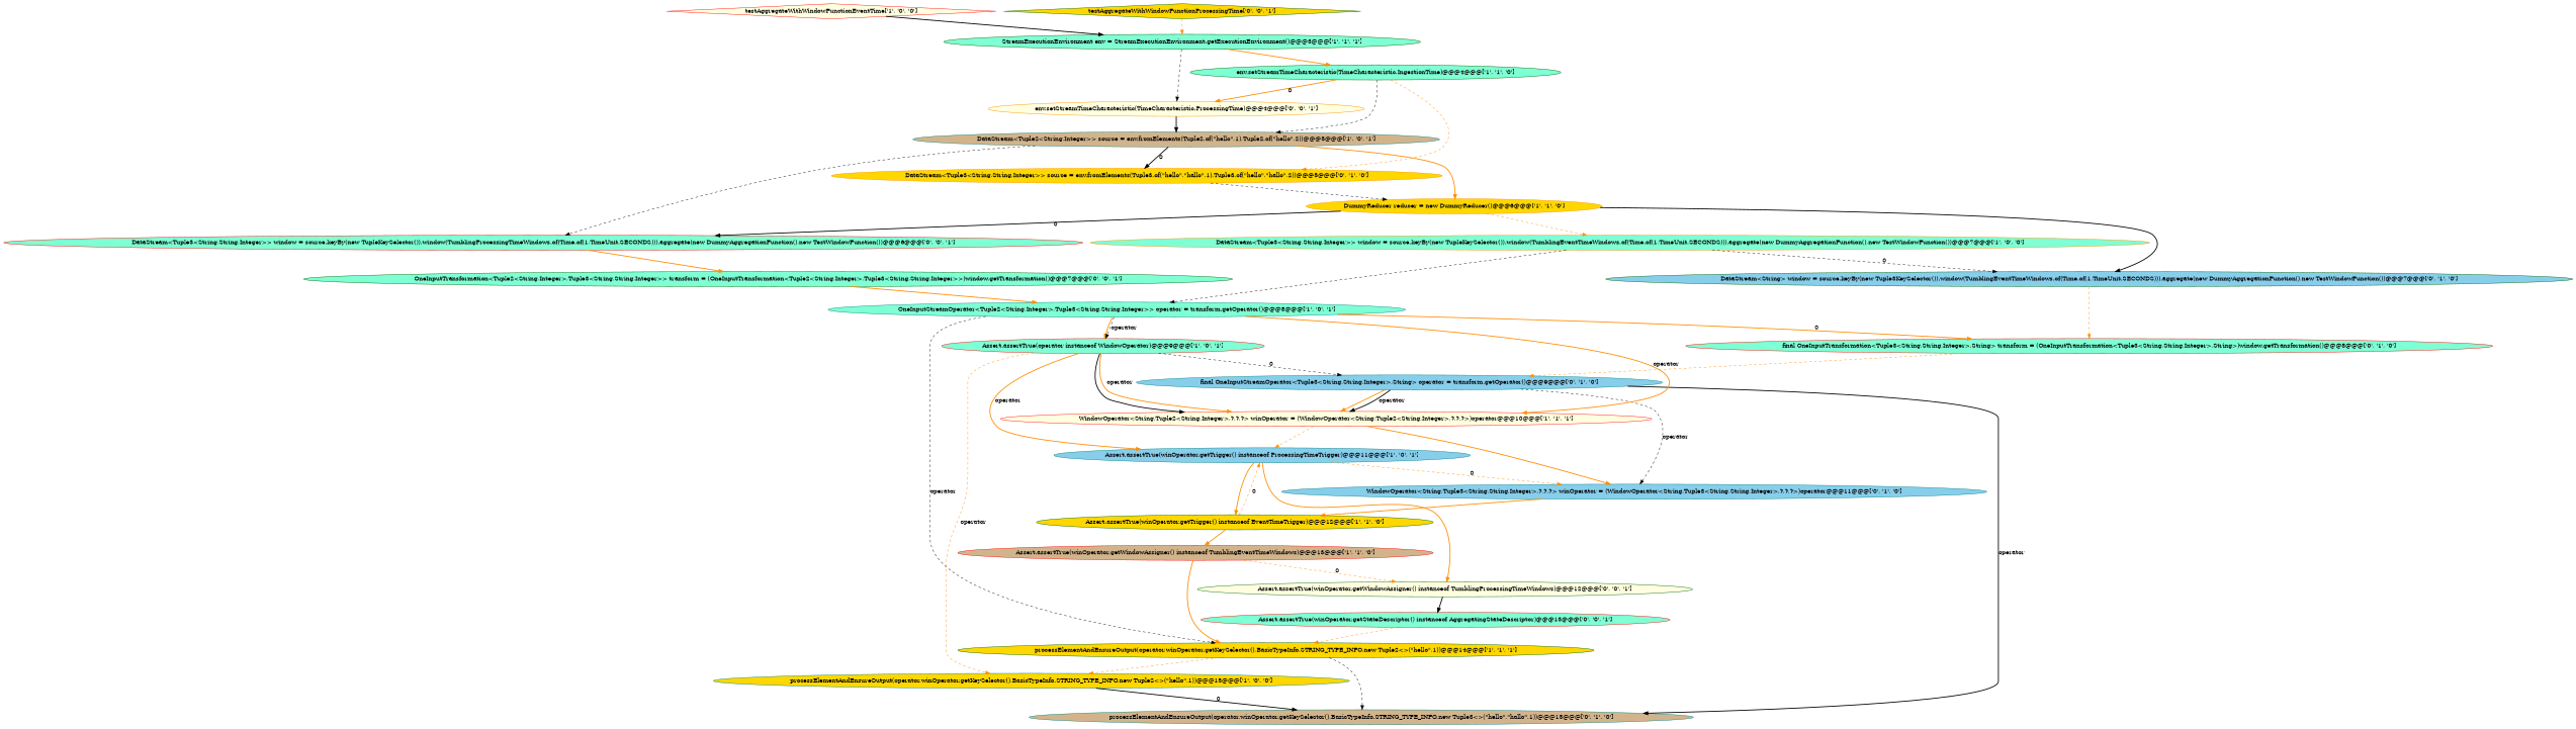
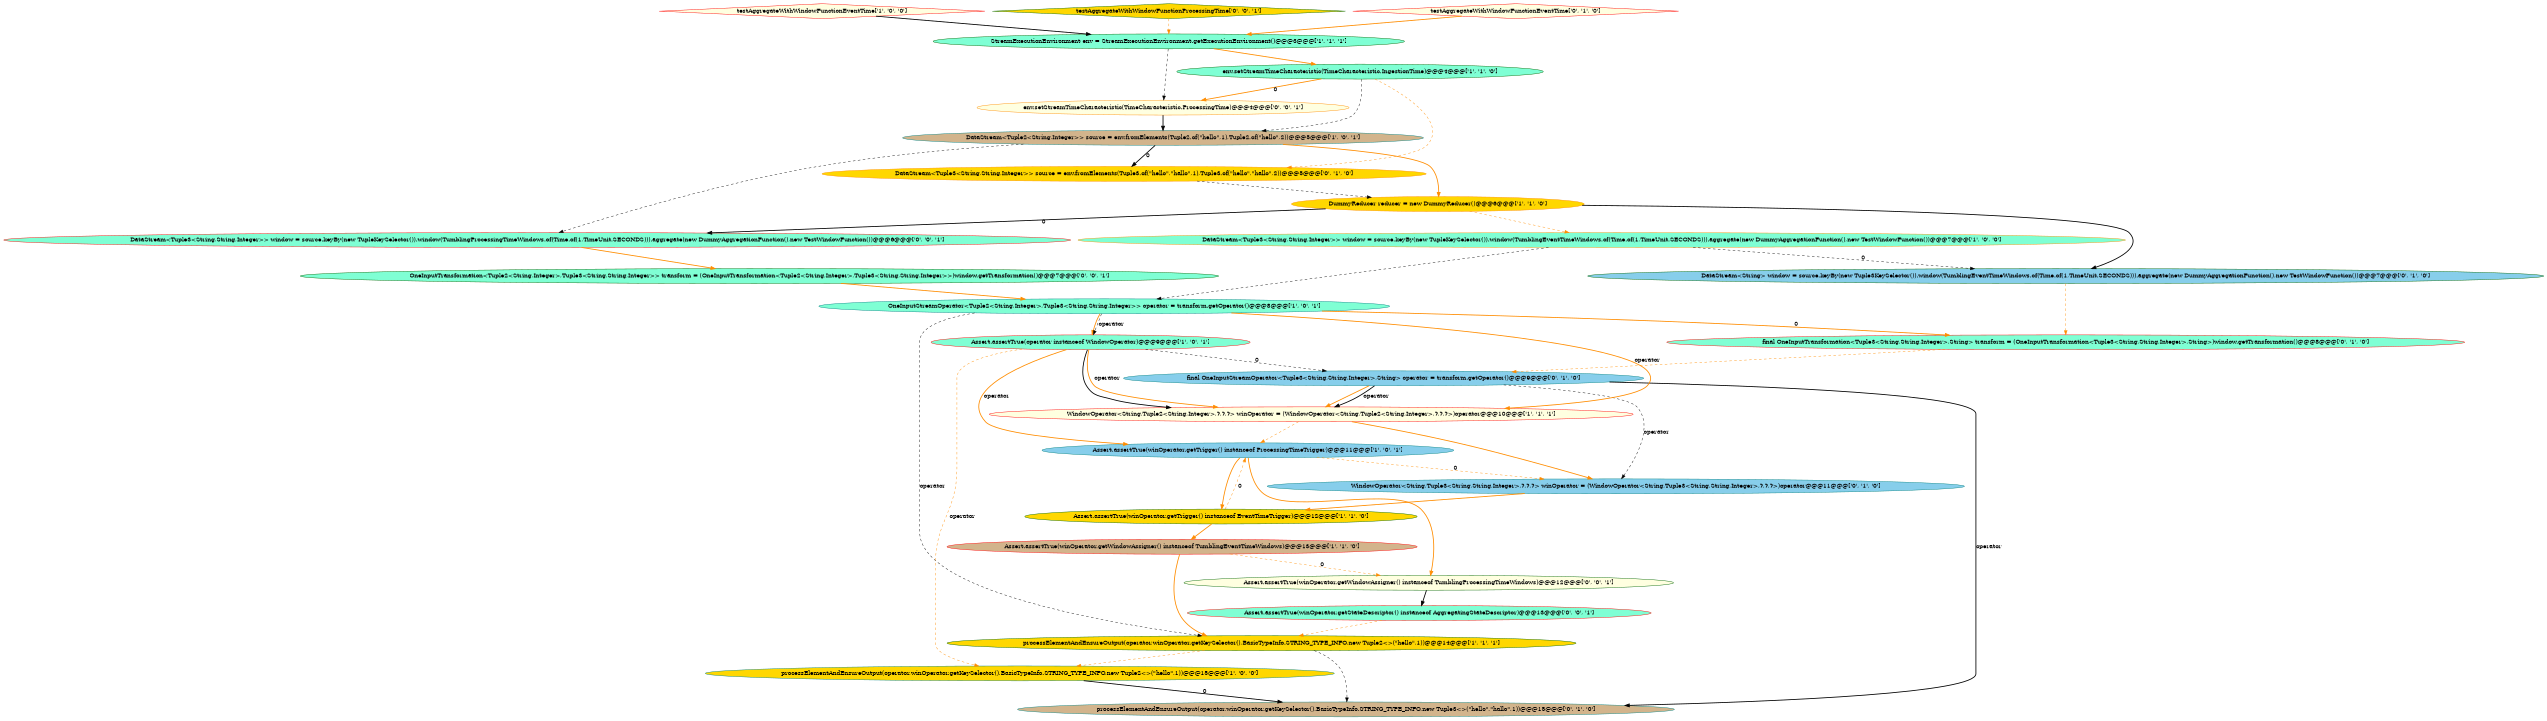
  digraph {
    node [fillcolor=aquamarine shape=ellipse style=filled color=red]
    edge [style=bold color=darkorange]
    n1 [fillcolor=tan label="processElementAndEnsureOutput(operator,winOperator.getKeySelector(),BasicTypeInfo.STRING_TYPE_INFO,new Tuple3<>(\"hello\",\"hallo\",1))@@@15@@@['0', '1', '0']" color=teal]
    n2 [fillcolor=gold label="DataStream<Tuple3<String,String,Integer>> source = env.fromElements(Tuple3.of(\"hello\",\"hallo\",1),Tuple3.of(\"hello\",\"hallo\",2))@@@5@@@['0', '1', '0']" color=darkorange]
    n3 [fillcolor=gold label="DummyReducer reducer = new DummyReducer()@@@6@@@['1', '1', '0']" color=darkorange]
    n4 [fillcolor=gold label="processElementAndEnsureOutput(operator,winOperator.getKeySelector(),BasicTypeInfo.STRING_TYPE_INFO,new Tuple2<>(\"hello\",1))@@@15@@@['1', '0', '0']" color=teal]
    n5 [fillcolor=lightyellow label="env.setStreamTimeCharacteristic(TimeCharacteristic.ProcessingTime)@@@4@@@['0', '0', '1']" color=darkorange]
    n6 [fillcolor=tan label="DataStream<Tuple2<String,Integer>> source = env.fromElements(Tuple2.of(\"hello\",1),Tuple2.of(\"hello\",2))@@@5@@@['1', '0', '1']" color=teal]
    n7 [label="DataStream<Tuple3<String,String,Integer>> window = source.keyBy(new TupleKeySelector()).window(TumblingProcessingTimeWindows.of(Time.of(1,TimeUnit.SECONDS))).aggregate(new DummyAggregationFunction(),new TestWindowFunction())@@@6@@@['0', '0', '1']"]
    n8 [label="OneInputTransformation<Tuple2<String,Integer>,Tuple3<String,String,Integer>> transform = (OneInputTransformation<Tuple2<String,Integer>,Tuple3<String,String,Integer>>)window.getTransformation()@@@7@@@['0', '0', '1']" color=darkgreen]
    n9 [label="Assert.assertTrue(winOperator.getStateDescriptor() instanceof AggregatingStateDescriptor)@@@13@@@['0', '0', '1']"]
    n10 [fillcolor=gold label="processElementAndEnsureOutput(operator,winOperator.getKeySelector(),BasicTypeInfo.STRING_TYPE_INFO,new Tuple2<>(\"hello\",1))@@@14@@@['1', '1', '1']" color=darkgreen]
    n11 [label="final OneInputTransformation<Tuple3<String,String,Integer>,String> transform = (OneInputTransformation<Tuple3<String,String,Integer>,String>)window.getTransformation()@@@8@@@['0', '1', '0']"]
    n12 [fillcolor=skyblue label="final OneInputStreamOperator<Tuple3<String,String,Integer>,String> operator = transform.getOperator()@@@9@@@['0', '1', '0']" color=teal]
    n13 [label="OneInputStreamOperator<Tuple2<String,Integer>,Tuple3<String,String,Integer>> operator = transform.getOperator()@@@8@@@['1', '0', '1']" color=teal]
    n14 [label="Assert.assertTrue(operator instanceof WindowOperator)@@@9@@@['1', '0', '1']"]
    n15 [fillcolor=lightyellow label="WindowOperator<String,Tuple2<String,Integer>,?,?,?> winOperator = (WindowOperator<String,Tuple2<String,Integer>,?,?,?>)operator@@@10@@@['1', '1', '1']"]
    n16 [label="env.setStreamTimeCharacteristic(TimeCharacteristic.IngestionTime)@@@4@@@['1', '1', '0']" color=darkgreen]
    n17 [label="DataStream<Tuple3<String,String,Integer>> window = source.keyBy(new TupleKeySelector()).window(TumblingEventTimeWindows.of(Time.of(1,TimeUnit.SECONDS))).aggregate(new DummyAggregationFunction(),new TestWindowFunction())@@@7@@@['1', '0', '0']" color=darkorange]
    n18 [fillcolor=skyblue label="DataStream<String> window = source.keyBy(new Tuple3KeySelector()).window(TumblingEventTimeWindows.of(Time.of(1,TimeUnit.SECONDS))).aggregate(new DummyAggregationFunction(),new TestWindowFunction())@@@7@@@['0', '1', '0']" color=darkgreen]
    n19 [fillcolor=lightyellow label="testAggregateWithWindowFunctionEventTime['1', '0', '0']" shape=diamond]
    n20 [label="StreamExecutionEnvironment env = StreamExecutionEnvironment.getExecutionEnvironment()@@@3@@@['1', '1', '1']" color=darkgreen]
    n21 [fillcolor=skyblue label="Assert.assertTrue(winOperator.getTrigger() instanceof ProcessingTimeTrigger)@@@11@@@['1', '0', '1']" color=teal]
    n22 [fillcolor=gold label="Assert.assertTrue(winOperator.getTrigger() instanceof EventTimeTrigger)@@@12@@@['1', '1', '0']" color=darkgreen]
    n23 [fillcolor=tan label="Assert.assertTrue(winOperator.getWindowAssigner() instanceof TumblingEventTimeWindows)@@@13@@@['1', '1', '0']"]
    n24 [fillcolor=skyblue label="WindowOperator<String,Tuple3<String,String,Integer>,?,?,?> winOperator = (WindowOperator<String,Tuple3<String,String,Integer>,?,?,?>)operator@@@11@@@['0', '1', '0']" color=teal]
    n25 [fillcolor=gold label="testAggregateWithWindowFunctionProcessingTime['0', '0', '1']" shape=diamond color=darkgreen]
+   n26 [fillcolor=lightyellow label="testAggregateWithWindowFunctionEventTime['0', '1', '0']" shape=diamond]
    n27 [fillcolor=lightyellow label="Assert.assertTrue(winOperator.getWindowAssigner() instanceof TumblingProcessingTimeWindows)@@@12@@@['0', '0', '1']" color=darkgreen]
    n2 -> n3 [style=dashed color=black]
    n3 -> n7 [label=0 color=black]
    n3 -> n17 [style=dashed]
    n3 -> n18 [color=black]
    n4 -> n1 [label=0 color=black]
    n5 -> n6 [color=black]
    n6 -> n2 [label=0 color=black]
    n6 -> n3
    n6 -> n7 [style=dashed color=black]
    n7 -> n8
    n8 -> n13
    n9 -> n10 [style=dashed]
    n10 -> n1 [style=dashed color=black]
    n10 -> n4 [style=dashed]
    n11 -> n12 [style=dashed]
    n12 -> n1 [label=operator color=black]
    n12 -> n15
    n12 -> n15 [label=operator color=black]
    n12 -> n24 [label=operator style=dashed color=black]
    n13 -> n10 [label=operator style=dashed color=black]
    n13 -> n11 [label=0]
    n13 -> n14
    n13 -> n14 [label=operator style=dashed color=black]
    n13 -> n15 [label=operator]
    n14 -> n4 [label=operator style=dashed]
    n14 -> n12 [label=0 style=dashed color=black]
    n14 -> n15 [label=operator]
    n14 -> n15 [color=black]
    n14 -> n21 [label=operator]
    n15 -> n21 [style=dashed]
    n15 -> n24
    n16 -> n2 [style=dashed]
    n16 -> n5 [label=0]
    n16 -> n6 [style=dashed color=black]
    n17 -> n13 [style=dashed color=black]
    n17 -> n18 [label=0 style=dashed color=black]
    n18 -> n11 [style=dashed]
    n19 -> n20 [color=black]
    n20 -> n5 [style=dashed color=black]
    n20 -> n16
    n21 -> n22
    n21 -> n24 [label=0 style=dashed]
    n21 -> n27
    n22 -> n21 [label=0 style=dashed]
    n22 -> n23
    n23 -> n10
    n23 -> n27 [label=0 style=dashed]
    n24 -> n22
    n25 -> n20 [style=dashed]
+   n26 -> n20
    n27 -> n9 [color=black]
  }
